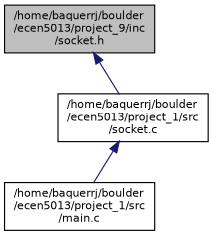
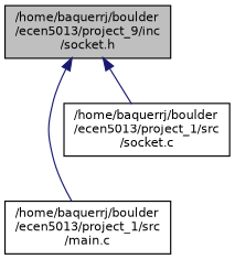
  digraph {
    node [color=black fillcolor=white fontname=Helvetica fontsize=10 shape=record style=filled]
    edge [color=midnightblue dir=back fontname=Helvetica fontsize=10 labelfontname=Helvetica labelfontsize=10 style=solid]
    n1 [fillcolor=grey75 fontcolor=black height=0.2 label="/home/baquerrj/boulder\l/ecen5013/project_9/inc\l/socket.h" width=0.4]
    n2 [height=0.2 label="/home/baquerrj/boulder\l/ecen5013/project_1/src\l/main.c" width=0.4]
    n3 [height=0.2 label="/home/baquerrj/boulder\l/ecen5013/project_1/src\l/socket.c" width=0.4]
-   n3 -> n2
+   n1 -> n2
    n1 -> n3
  }
